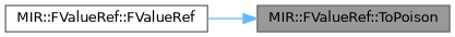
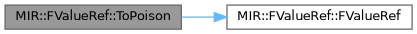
  digraph {
    rankdir=LR
    node [fontname=Helvetica fontsize=10 shape=box style=filled]
    n1 [color=gray40 fillcolor=grey60 fontcolor=black height=0.2 label="MIR::FValueRef::ToPoison" width=0.4]
    n2 [color=grey40 fillcolor=white height=0.2 label="MIR::FValueRef::FValueRef" width=0.4]
-   n2 -> n1 [color=steelblue1 fontname=Helvetica fontsize=10 labelfontname=Helvetica labelfontsize=10 style=solid]
+   n1 -> n2 [color=steelblue1 fontname=Helvetica fontsize=10 labelfontname=Helvetica labelfontsize=10 style=solid]
  }
